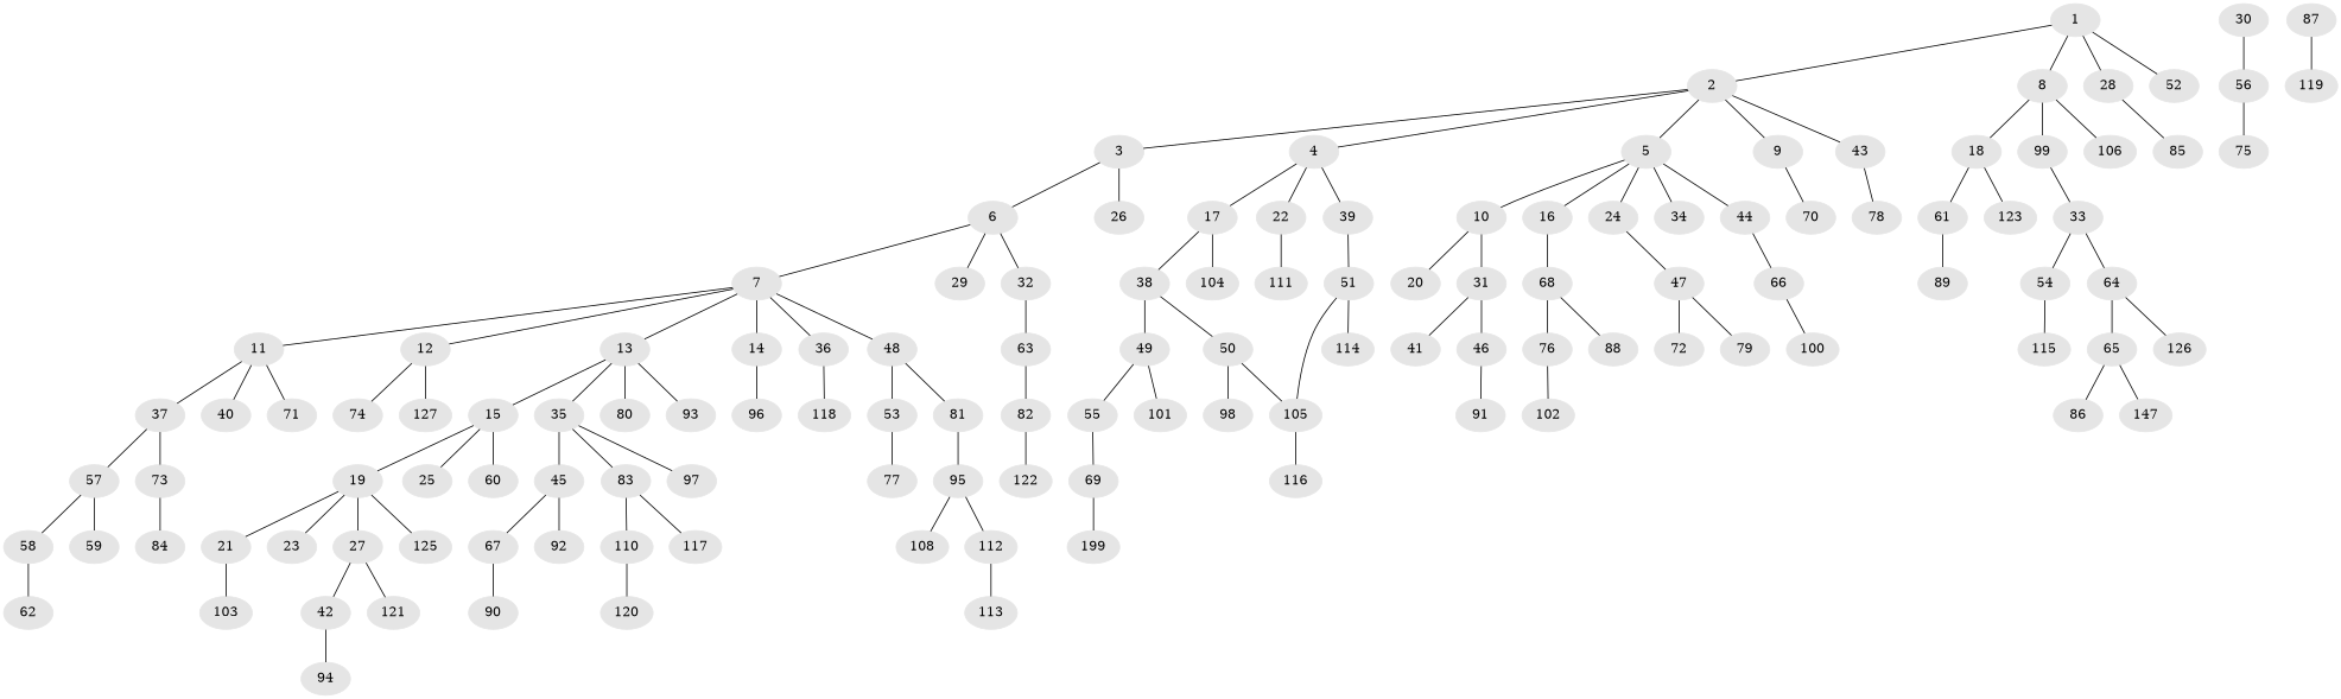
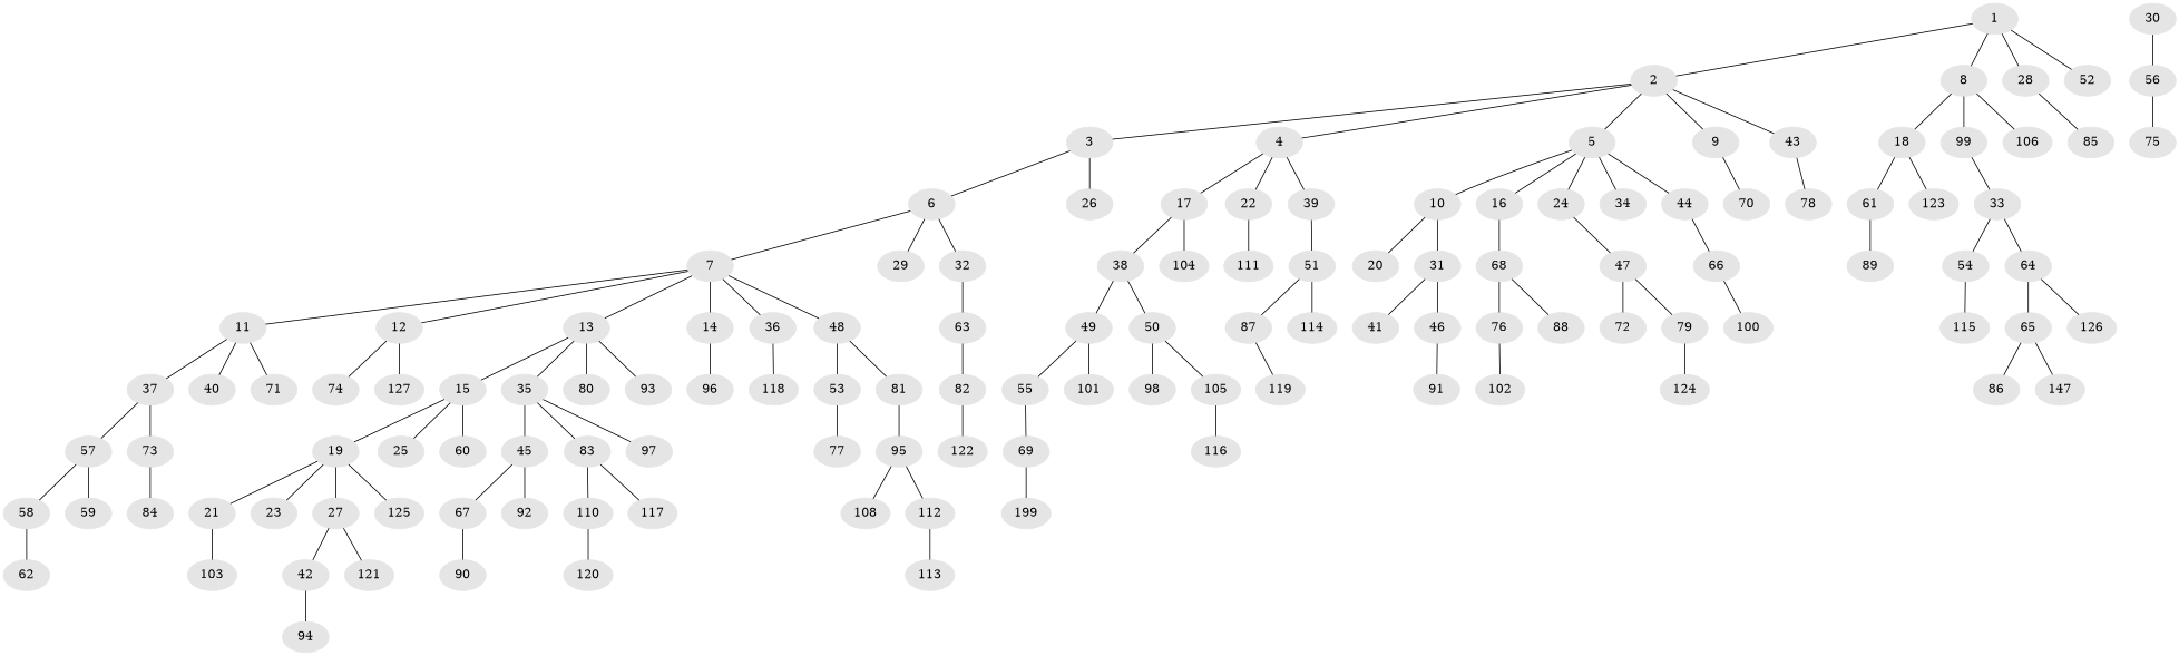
  graph {
    node [color=gray90 style=filled]
    1
    2
    8
    28
    52
    3
    4
    5
    9
    43
    18
    99
    106
    85
    6
    26
    17
    22
    39
    10
    16
    24
    34
    44
    70
    78
    7
    29
    32
    38
    104
    111
    51
    20
    31
    68
    47
    66
    11
    12
    13
    14
    36
    48
    63
    37
    40
    71
    74
    127
    15
    35
    80
    93
    96
    118
    53
    81
    61
    123
    33
    54
    64
    30
    56
    41
    46
    57
    73
    19
    25
    60
    45
    83
    97
    21
    23
    27
    125
    76
    88
    49
    50
    89
    103
    42
    121
    72
    79
    94
    75
    91
    82
    115
    65
    126
    67
    92
    110
    117
    58
    59
    84
    55
    101
    98
    105
    87
    114
    100
    90
+   124
    77
    95
    69
    116
    119
    n118 [label=199]
    62
    122
    86
    n122 [label=147]
    102
    108
    112
    120
    113
    1 -- 2
    1 -- 8
    1 -- 28
    1 -- 52
    2 -- 3
    2 -- 4
    2 -- 5
    2 -- 9
    2 -- 43
    8 -- 18
    8 -- 99
    8 -- 106
    28 -- 85
    3 -- 6
    3 -- 26
    4 -- 17
    4 -- 22
    4 -- 39
    5 -- 10
    5 -- 16
    5 -- 24
    5 -- 34
    5 -- 44
    9 -- 70
    43 -- 78
    18 -- 61
    18 -- 123
    99 -- 33
    6 -- 7
    6 -- 29
    6 -- 32
    17 -- 38
    17 -- 104
    22 -- 111
    39 -- 51
    10 -- 20
    10 -- 31
    16 -- 68
    24 -- 47
    44 -- 66
    7 -- 11
    7 -- 12
    7 -- 13
    7 -- 14
    7 -- 36
    7 -- 48
    32 -- 63
    38 -- 49
    38 -- 50
-   51 -- 105
+   51 -- 87
    51 -- 114
    31 -- 41
    31 -- 46
    68 -- 76
    68 -- 88
    47 -- 72
    47 -- 79
    66 -- 100
    11 -- 37
    11 -- 40
    11 -- 71
    12 -- 74
    12 -- 127
    13 -- 15
    13 -- 35
    13 -- 80
    13 -- 93
    14 -- 96
    36 -- 118
    48 -- 53
    48 -- 81
    63 -- 82
    37 -- 57
    37 -- 73
    15 -- 19
    15 -- 25
    15 -- 60
    35 -- 45
    35 -- 83
    35 -- 97
    53 -- 77
    81 -- 95
    61 -- 89
    33 -- 54
    33 -- 64
    54 -- 115
    64 -- 65
    64 -- 126
    30 -- 56
    56 -- 75
    46 -- 91
    57 -- 58
    57 -- 59
    73 -- 84
    19 -- 21
    19 -- 23
    19 -- 27
    19 -- 125
    45 -- 67
    45 -- 92
    83 -- 110
    83 -- 117
    21 -- 103
    27 -- 42
    27 -- 121
    76 -- 102
    49 -- 55
    49 -- 101
    50 -- 98
    50 -- 105
    42 -- 94
+   79 -- 124
    82 -- 122
    65 -- 86
    65 -- n122
    67 -- 90
    110 -- 120
    58 -- 62
    55 -- 69
    105 -- 116
    87 -- 119
    95 -- 108
    95 -- 112
    69 -- n118
    112 -- 113
  }
